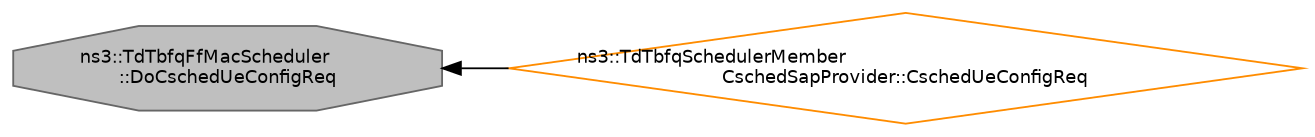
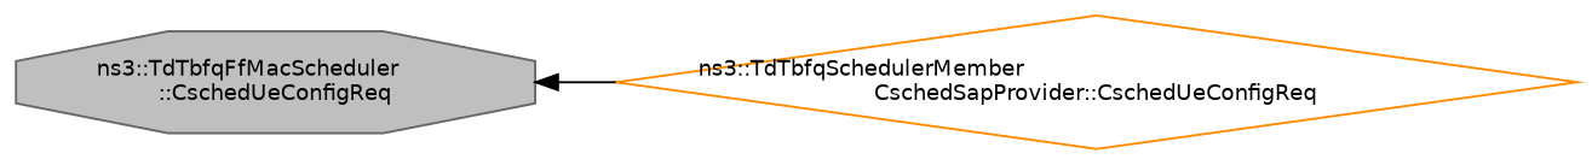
  digraph {
    rankdir=LR
    node [fontname=Helvetica fontsize=10 style=filled]
-   n1 [color=gray40 fillcolor=grey75 fontcolor=black height=0.2 label="ns3::TdTbfqFfMacScheduler\l::DoCschedUeConfigReq" shape=octagon width=0.4]
+   n1 [color=gray40 fillcolor=grey75 fontcolor=black height=0.2 label="ns3::TdTbfqFfMacScheduler\l::CschedUeConfigReq" shape=octagon width=0.4]
    n2 [color=darkorange fillcolor=white height=0.2 label="ns3::TdTbfqSchedulerMember\lCschedSapProvider::CschedUeConfigReq" shape=diamond width=0.4]
    n1 -> n2 [color=black dir=back fontname=Helvetica fontsize=10 labelfontname=Helvetica labelfontsize=10 style=solid]
  }
